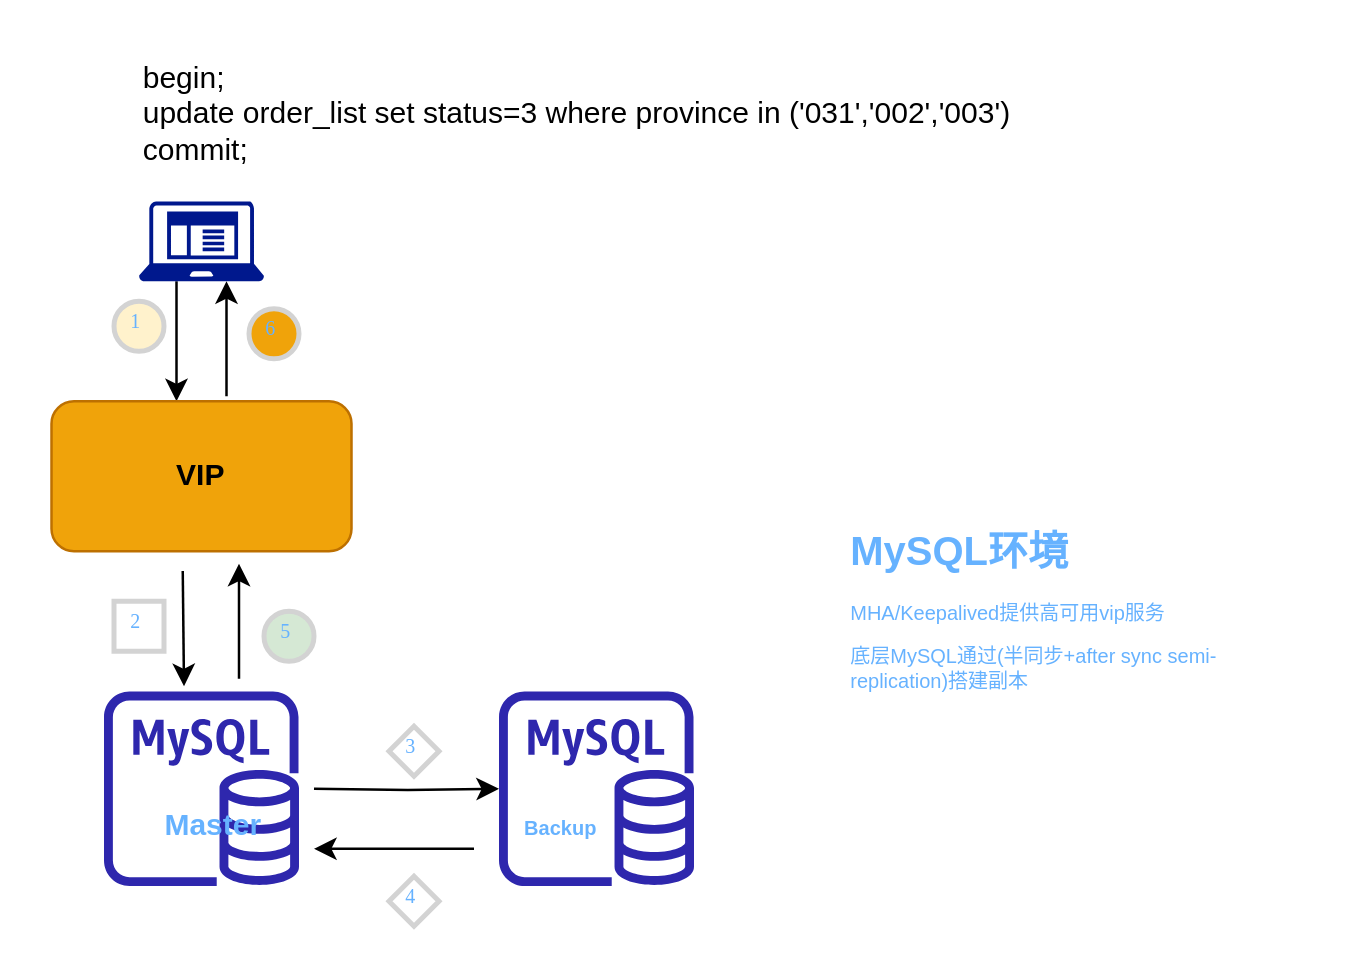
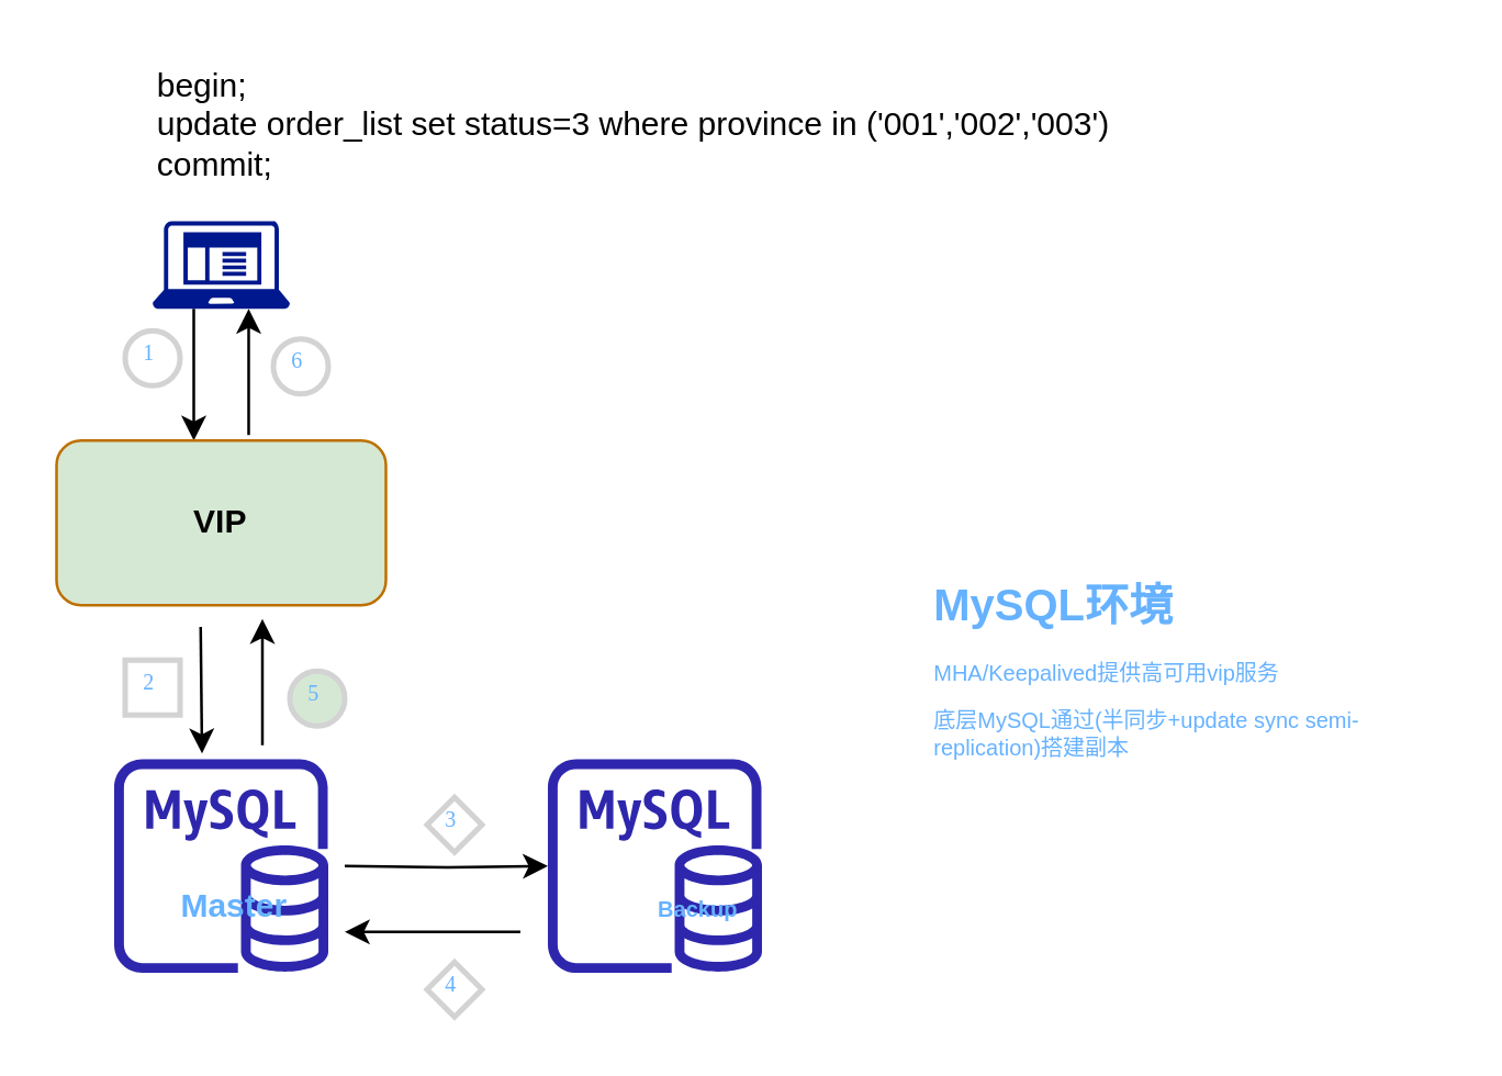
  <mxCell id="0" />
  <mxCell id="1" parent="0" />
  <mxCell id="2" value="" style="edgeStyle=orthogonalEdgeStyle;rounded=0;orthogonalLoop=1;jettySize=auto;html=1;" edge="1" parent="1" target="4"><mxGeometry relative="1" as="geometry"><mxPoint x="125" y="315" as="sourcePoint" /></mxGeometry></mxCell>
  <mxCell id="3" value="" style="sketch=0;outlineConnect=0;fontColor=#232F3E;gradientColor=none;fillColor=#2E27AD;strokeColor=none;dashed=0;verticalLabelPosition=bottom;verticalAlign=top;align=center;html=1;fontSize=12;fontStyle=0;aspect=fixed;pointerEvents=1;shape=mxgraph.aws4.rds_mysql_instance;" vertex="1" parent="1"><mxGeometry x="41" y="276" width="78" height="78" as="geometry" /></mxCell>
  <mxCell id="4" value="" style="sketch=0;outlineConnect=0;fontColor=#232F3E;gradientColor=none;fillColor=#2E27AD;strokeColor=none;dashed=0;verticalLabelPosition=bottom;verticalAlign=top;align=center;html=1;fontSize=12;fontStyle=0;aspect=fixed;pointerEvents=1;shape=mxgraph.aws4.rds_mysql_instance;" vertex="1" parent="1"><mxGeometry x="199" y="276" width="78" height="78" as="geometry" /></mxCell>
  <mxCell id="5" style="edgeStyle=orthogonalEdgeStyle;rounded=0;orthogonalLoop=1;jettySize=auto;html=1;entryX=0.5;entryY=0;entryDx=0;entryDy=0;" edge="1" parent="1"><mxGeometry relative="1" as="geometry"><mxPoint x="70" y="112" as="sourcePoint" /><mxPoint x="70" y="160" as="targetPoint" /></mxGeometry></mxCell>
  <mxCell id="6" value="" style="sketch=0;aspect=fixed;pointerEvents=1;shadow=0;dashed=0;html=1;strokeColor=none;labelPosition=center;verticalLabelPosition=bottom;verticalAlign=top;align=center;fillColor=#00188D;shape=mxgraph.mscae.enterprise.client_application" vertex="1" parent="1"><mxGeometry x="55" y="80" width="50" height="32" as="geometry" /></mxCell>
  <mxCell id="7" style="rounded=0;orthogonalLoop=1;jettySize=auto;html=1;" edge="1" parent="1"><mxGeometry relative="1" as="geometry"><mxPoint x="72.5" y="227.9" as="sourcePoint" /><mxPoint x="73" y="274" as="targetPoint" /></mxGeometry></mxCell>
- <mxCell id="8" value="&lt;b&gt;VIP&lt;/b&gt;" style="rounded=1;whiteSpace=wrap;html=1;fillColor=#f0a30a;fontColor=#000000;strokeColor=#BD7000;" vertex="1" parent="1"><mxGeometry x="20" y="160" width="120" height="60" as="geometry" /></mxCell>
- <mxCell id="9" value="begin;&lt;br&gt;update order_list set status=3 where province in ('031','002','003')&amp;nbsp;&lt;br&gt;commit;" style="text;html=1;strokeColor=none;fillColor=none;align=left;verticalAlign=middle;whiteSpace=wrap;rounded=0;" vertex="1" parent="1"><mxGeometry x="55" y="20" width="380" height="50" as="geometry" /></mxCell>
+ <mxCell id="8" value="&lt;b&gt;VIP&lt;/b&gt;" style="rounded=1;whiteSpace=wrap;html=1;fillColor=#d5e8d4;fontColor=#000000;strokeColor=#BD7000;" vertex="1" parent="1"><mxGeometry x="20" y="160" width="120" height="60" as="geometry" /></mxCell>
+ <mxCell id="9" value="begin;&lt;br&gt;update order_list set status=3 where province in ('001','002','003')&amp;nbsp;&lt;br&gt;commit;" style="text;html=1;strokeColor=none;fillColor=none;align=left;verticalAlign=middle;whiteSpace=wrap;rounded=0;" vertex="1" parent="1"><mxGeometry x="55" y="20" width="380" height="50" as="geometry" /></mxCell>
  <mxCell id="10" value="&lt;b&gt;&lt;font color=&quot;#66b2ff&quot;&gt;Master&lt;/font&gt;&lt;/b&gt;" style="text;html=1;strokeColor=none;fillColor=none;align=center;verticalAlign=middle;whiteSpace=wrap;rounded=0;" vertex="1" parent="1"><mxGeometry x="65" y="320" width="40" height="20" as="geometry" /></mxCell>
- <mxCell id="11" value="&lt;font style=&quot;font-size: 8px;&quot; color=&quot;#66b2ff&quot;&gt;&lt;b style=&quot;&quot;&gt;Backup&lt;/b&gt;&lt;/font&gt;" style="text;html=1;strokeColor=none;fillColor=none;align=center;verticalAlign=middle;whiteSpace=wrap;rounded=0;" vertex="1" parent="1"><mxGeometry x="204" y="320" width="40" height="20" as="geometry" /></mxCell>
+ <mxCell id="11" value="&lt;font style=&quot;font-size: 8px;&quot; color=&quot;#66b2ff&quot;&gt;&lt;b style=&quot;&quot;&gt;Backup&lt;/b&gt;&lt;/font&gt;" style="text;html=1;strokeColor=none;fillColor=none;align=center;verticalAlign=middle;whiteSpace=wrap;rounded=0;" vertex="1" parent="1"><mxGeometry x="234" y="320" width="40" height="20" as="geometry" /></mxCell>
  <mxCell id="12" style="rounded=0;orthogonalLoop=1;jettySize=auto;html=1;" edge="1" parent="1"><mxGeometry relative="1" as="geometry"><mxPoint x="95" y="271" as="sourcePoint" /><mxPoint x="95" y="225" as="targetPoint" /></mxGeometry></mxCell>
  <mxCell id="13" value="" style="edgeStyle=orthogonalEdgeStyle;rounded=0;orthogonalLoop=1;jettySize=auto;html=1;" edge="1" parent="1"><mxGeometry relative="1" as="geometry"><mxPoint x="189" y="339" as="sourcePoint" /><mxPoint x="125" y="339" as="targetPoint" /></mxGeometry></mxCell>
  <mxCell id="14" style="edgeStyle=orthogonalEdgeStyle;rounded=0;orthogonalLoop=1;jettySize=auto;html=1;" edge="1" parent="1"><mxGeometry relative="1" as="geometry"><mxPoint x="90" y="158" as="sourcePoint" /><mxPoint x="90" y="112" as="targetPoint" /></mxGeometry></mxCell>
- <mxCell id="15" value="1" style="ellipse;whiteSpace=wrap;html=1;aspect=fixed;strokeWidth=2;fontFamily=Tahoma;spacingBottom=4;spacingRight=2;strokeColor=#d3d3d3;fontSize=8;fontColor=#66B2FF;fillColor=#fff2cc;" vertex="1" parent="1"><mxGeometry x="45" y="120" width="20" height="20" as="geometry" /></mxCell>
+ <mxCell id="15" value="1" style="ellipse;whiteSpace=wrap;html=1;aspect=fixed;strokeWidth=2;fontFamily=Tahoma;spacingBottom=4;spacingRight=2;strokeColor=#d3d3d3;fontSize=8;fontColor=#66B2FF;" vertex="1" parent="1"><mxGeometry x="45" y="120" width="20" height="20" as="geometry" /></mxCell>
  <mxCell id="16" value="2" style="whiteSpace=wrap;html=1;aspect=fixed;strokeWidth=2;fontFamily=Tahoma;spacingBottom=4;spacingRight=2;strokeColor=#d3d3d3;fontSize=8;fontColor=#66B2FF;rounded=0;" vertex="1" parent="1"><mxGeometry x="45" y="240" width="20" height="20" as="geometry" /></mxCell>
  <mxCell id="17" value="3" style="rhombus;whiteSpace=wrap;html=1;aspect=fixed;strokeWidth=2;fontFamily=Tahoma;spacingBottom=4;spacingRight=2;strokeColor=#d3d3d3;fontSize=8;fontColor=#66B2FF;" vertex="1" parent="1"><mxGeometry x="155" y="290" width="20" height="20" as="geometry" /></mxCell>
  <mxCell id="18" value="4" style="rhombus;whiteSpace=wrap;html=1;aspect=fixed;strokeWidth=2;fontFamily=Tahoma;spacingBottom=4;spacingRight=2;strokeColor=#d3d3d3;fontSize=8;fontColor=#66B2FF;" vertex="1" parent="1"><mxGeometry x="155" y="350" width="20" height="20" as="geometry" /></mxCell>
  <mxCell id="19" value="5" style="ellipse;whiteSpace=wrap;html=1;aspect=fixed;strokeWidth=2;fontFamily=Tahoma;spacingBottom=4;spacingRight=2;strokeColor=#d3d3d3;fontSize=8;fontColor=#66B2FF;fillColor=#d5e8d4;" vertex="1" parent="1"><mxGeometry x="105" y="244" width="20" height="20" as="geometry" /></mxCell>
- <mxCell id="20" value="6" style="ellipse;whiteSpace=wrap;html=1;aspect=fixed;strokeWidth=2;fontFamily=Tahoma;spacingBottom=4;spacingRight=2;strokeColor=#d3d3d3;fontSize=8;fontColor=#66B2FF;fillColor=#f0a30a;" vertex="1" parent="1"><mxGeometry x="99" y="123" width="20" height="20" as="geometry" /></mxCell>
- <mxCell id="21" value="&lt;h1&gt;MySQL环境&lt;/h1&gt;&lt;p&gt;MHA/Keepalived提供高可用vip服务&lt;/p&gt;&lt;p&gt;底层MySQL通过(半同步+after sync semi-replication)搭建副本&lt;/p&gt;" style="text;html=1;strokeColor=none;fillColor=none;spacing=5;spacingTop=-20;whiteSpace=wrap;overflow=hidden;rounded=0;fontSize=8;fontColor=#66B2FF;" vertex="1" parent="1"><mxGeometry x="335" y="210" width="190" height="120" as="geometry" /></mxCell>
+ <mxCell id="20" value="6" style="ellipse;whiteSpace=wrap;html=1;aspect=fixed;strokeWidth=2;fontFamily=Tahoma;spacingBottom=4;spacingRight=2;strokeColor=#d3d3d3;fontSize=8;fontColor=#66B2FF;" vertex="1" parent="1"><mxGeometry x="99" y="123" width="20" height="20" as="geometry" /></mxCell>
+ <mxCell id="21" value="&lt;h1&gt;MySQL环境&lt;/h1&gt;&lt;p&gt;MHA/Keepalived提供高可用vip服务&lt;/p&gt;&lt;p&gt;底层MySQL通过(半同步+update sync semi-replication)搭建副本&lt;/p&gt;" style="text;html=1;strokeColor=none;fillColor=none;spacing=5;spacingTop=-20;whiteSpace=wrap;overflow=hidden;rounded=0;fontSize=8;fontColor=#66B2FF;" vertex="1" parent="1"><mxGeometry x="335" y="210" width="190" height="120" as="geometry" /></mxCell>
